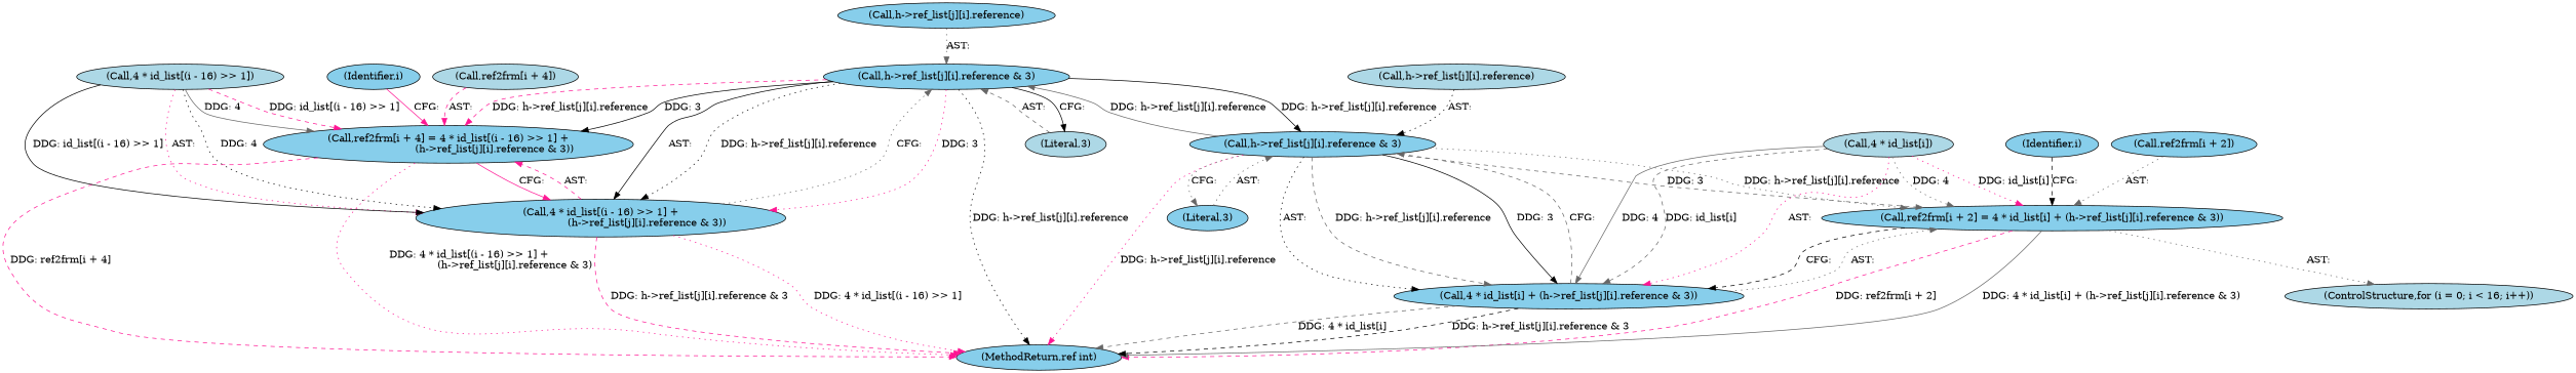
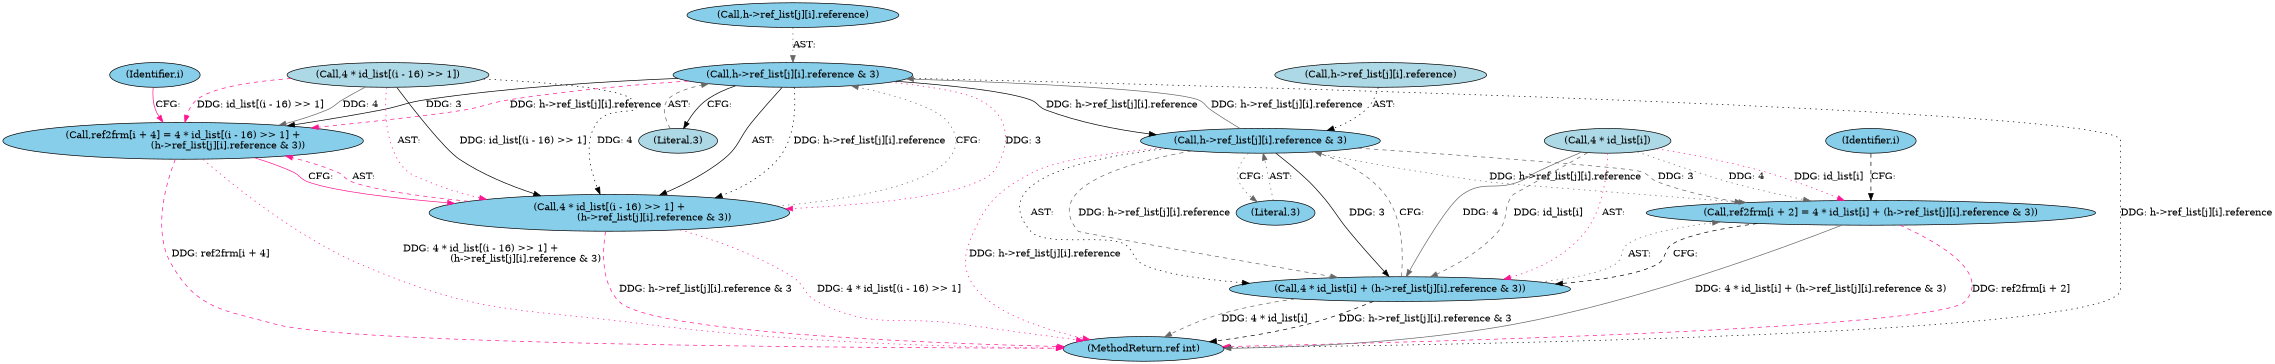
  digraph {
    node [fillcolor=skyblue style=filled]
    edge [color=gray40 style=dotted]
    n1 [label="(Call,h->ref_list[j][i].reference & 3)"]
    n2 [label="(Call,h->ref_list[j][i].reference & 3)"]
    n3 [label="(Call,ref2frm[i + 4] = 4 * id_list[(i - 16) >> 1] +\n                             (h->ref_list[j][i].reference & 3))"]
    n4 [label="(Call,4 * id_list[(i - 16) >> 1] +\n                             (h->ref_list[j][i].reference & 3))"]
    n5 [label="(MethodReturn,ref int)"]
    n6 [fillcolor=lightblue label="(Literal,3)"]
    n7 [label="(Call,ref2frm[i + 2] = 4 * id_list[i] + (h->ref_list[j][i].reference & 3))"]
    n8 [label="(Call,4 * id_list[i] + (h->ref_list[j][i].reference & 3))"]
    n9 [label="(Literal,3)"]
-   n10 [fillcolor=lightblue label="(ControlStructure,for (i = 0; i < 16; i++))"]
    n11 [fillcolor=lightblue label="(Call,4 * id_list[(i - 16) >> 1])"]
    n12 [label="(Identifier,i)"]
-   n13 [fillcolor=lightblue label="(Call,ref2frm[i + 4])"]
    n14 [fillcolor=lightblue label="(Call,h->ref_list[j][i].reference)"]
    n15 [label="(Identifier,i)"]
    n16 [fillcolor=lightblue label="(Call,4 * id_list[i])"]
    n17 [label="(Call,h->ref_list[j][i].reference)"]
-   n18 [label="(Call,ref2frm[i + 2])"]
    n1 -> n2 [color=black label="DDG: h->ref_list[j][i].reference" style=solid]
    n1 -> n3 [color=deeppink label="DDG: h->ref_list[j][i].reference" style=dashed]
    n1 -> n3 [color=black label="DDG: 3" style=solid]
    n1 -> n4 [color=black label="AST: " style=solid]
    n1 -> n4 [color=black label="DDG: h->ref_list[j][i].reference"]
    n1 -> n4 [color=deeppink label="DDG: 3"]
    n1 -> n5 [color=black label="DDG: h->ref_list[j][i].reference"]
    n1 -> n6 [color=black label="CFG: " style=solid]
    n2 -> n1 [label="DDG: h->ref_list[j][i].reference" style=solid]
    n2 -> n5 [color=deeppink label="DDG: h->ref_list[j][i].reference"]
    n2 -> n7 [label="DDG: h->ref_list[j][i].reference"]
    n2 -> n7 [label="DDG: 3" style=dashed]
    n2 -> n8 [color=black label="AST: "]
    n2 -> n8 [label="DDG: h->ref_list[j][i].reference" style=dashed]
    n2 -> n8 [color=black label="DDG: 3" style=solid]
    n2 -> n9 [label="CFG: "]
    n3 -> n4 [color=deeppink label="CFG: " style=solid]
    n3 -> n5 [color=deeppink label="DDG: ref2frm[i + 4]" style=dashed]
    n3 -> n5 [color=deeppink label="DDG: 4 * id_list[(i - 16) >> 1] +\n                             (h->ref_list[j][i].reference & 3)"]
    n4 -> n1 [label="CFG: "]
    n4 -> n3 [color=deeppink label="AST: " style=dashed]
    n4 -> n5 [color=deeppink label="DDG: h->ref_list[j][i].reference & 3" style=dashed]
    n4 -> n5 [color=deeppink label="DDG: 4 * id_list[(i - 16) >> 1]"]
    n6 -> n1 [label="AST: " style=dashed]
    n7 -> n5 [color=deeppink label="DDG: ref2frm[i + 2]" style=dashed]
    n7 -> n5 [label="DDG: 4 * id_list[i] + (h->ref_list[j][i].reference & 3)" style=solid]
    n7 -> n8 [color=black label="CFG: " style=dashed]
-   n7 -> n10 [label="AST: "]
    n8 -> n2 [label="CFG: " style=dashed]
    n8 -> n5 [label="DDG: 4 * id_list[i]" style=dashed]
    n8 -> n5 [color=black label="DDG: h->ref_list[j][i].reference & 3" style=dashed]
    n8 -> n7 [label="AST: "]
    n9 -> n2 [label="AST: "]
    n11 -> n3 [label="DDG: 4" style=solid]
    n11 -> n3 [color=deeppink label="DDG: id_list[(i - 16) >> 1]" style=dashed]
    n11 -> n4 [color=deeppink label="AST: "]
    n11 -> n4 [color=black label="DDG: 4"]
    n11 -> n4 [color=black label="DDG: id_list[(i - 16) >> 1]" style=solid]
    n12 -> n7 [color=black label="CFG: " style=dashed]
-   n13 -> n3 [color=deeppink label="AST: " style=dashed]
    n14 -> n2 [color=black label="AST: "]
    n15 -> n3 [color=deeppink label="CFG: " style=solid]
    n16 -> n7 [label="DDG: 4"]
    n16 -> n7 [color=deeppink label="DDG: id_list[i]"]
    n16 -> n8 [color=deeppink label="AST: "]
    n16 -> n8 [label="DDG: 4" style=solid]
    n16 -> n8 [label="DDG: id_list[i]" style=dashed]
    n17 -> n1 [label="AST: "]
-   n18 -> n7 [label="AST: "]
  }
